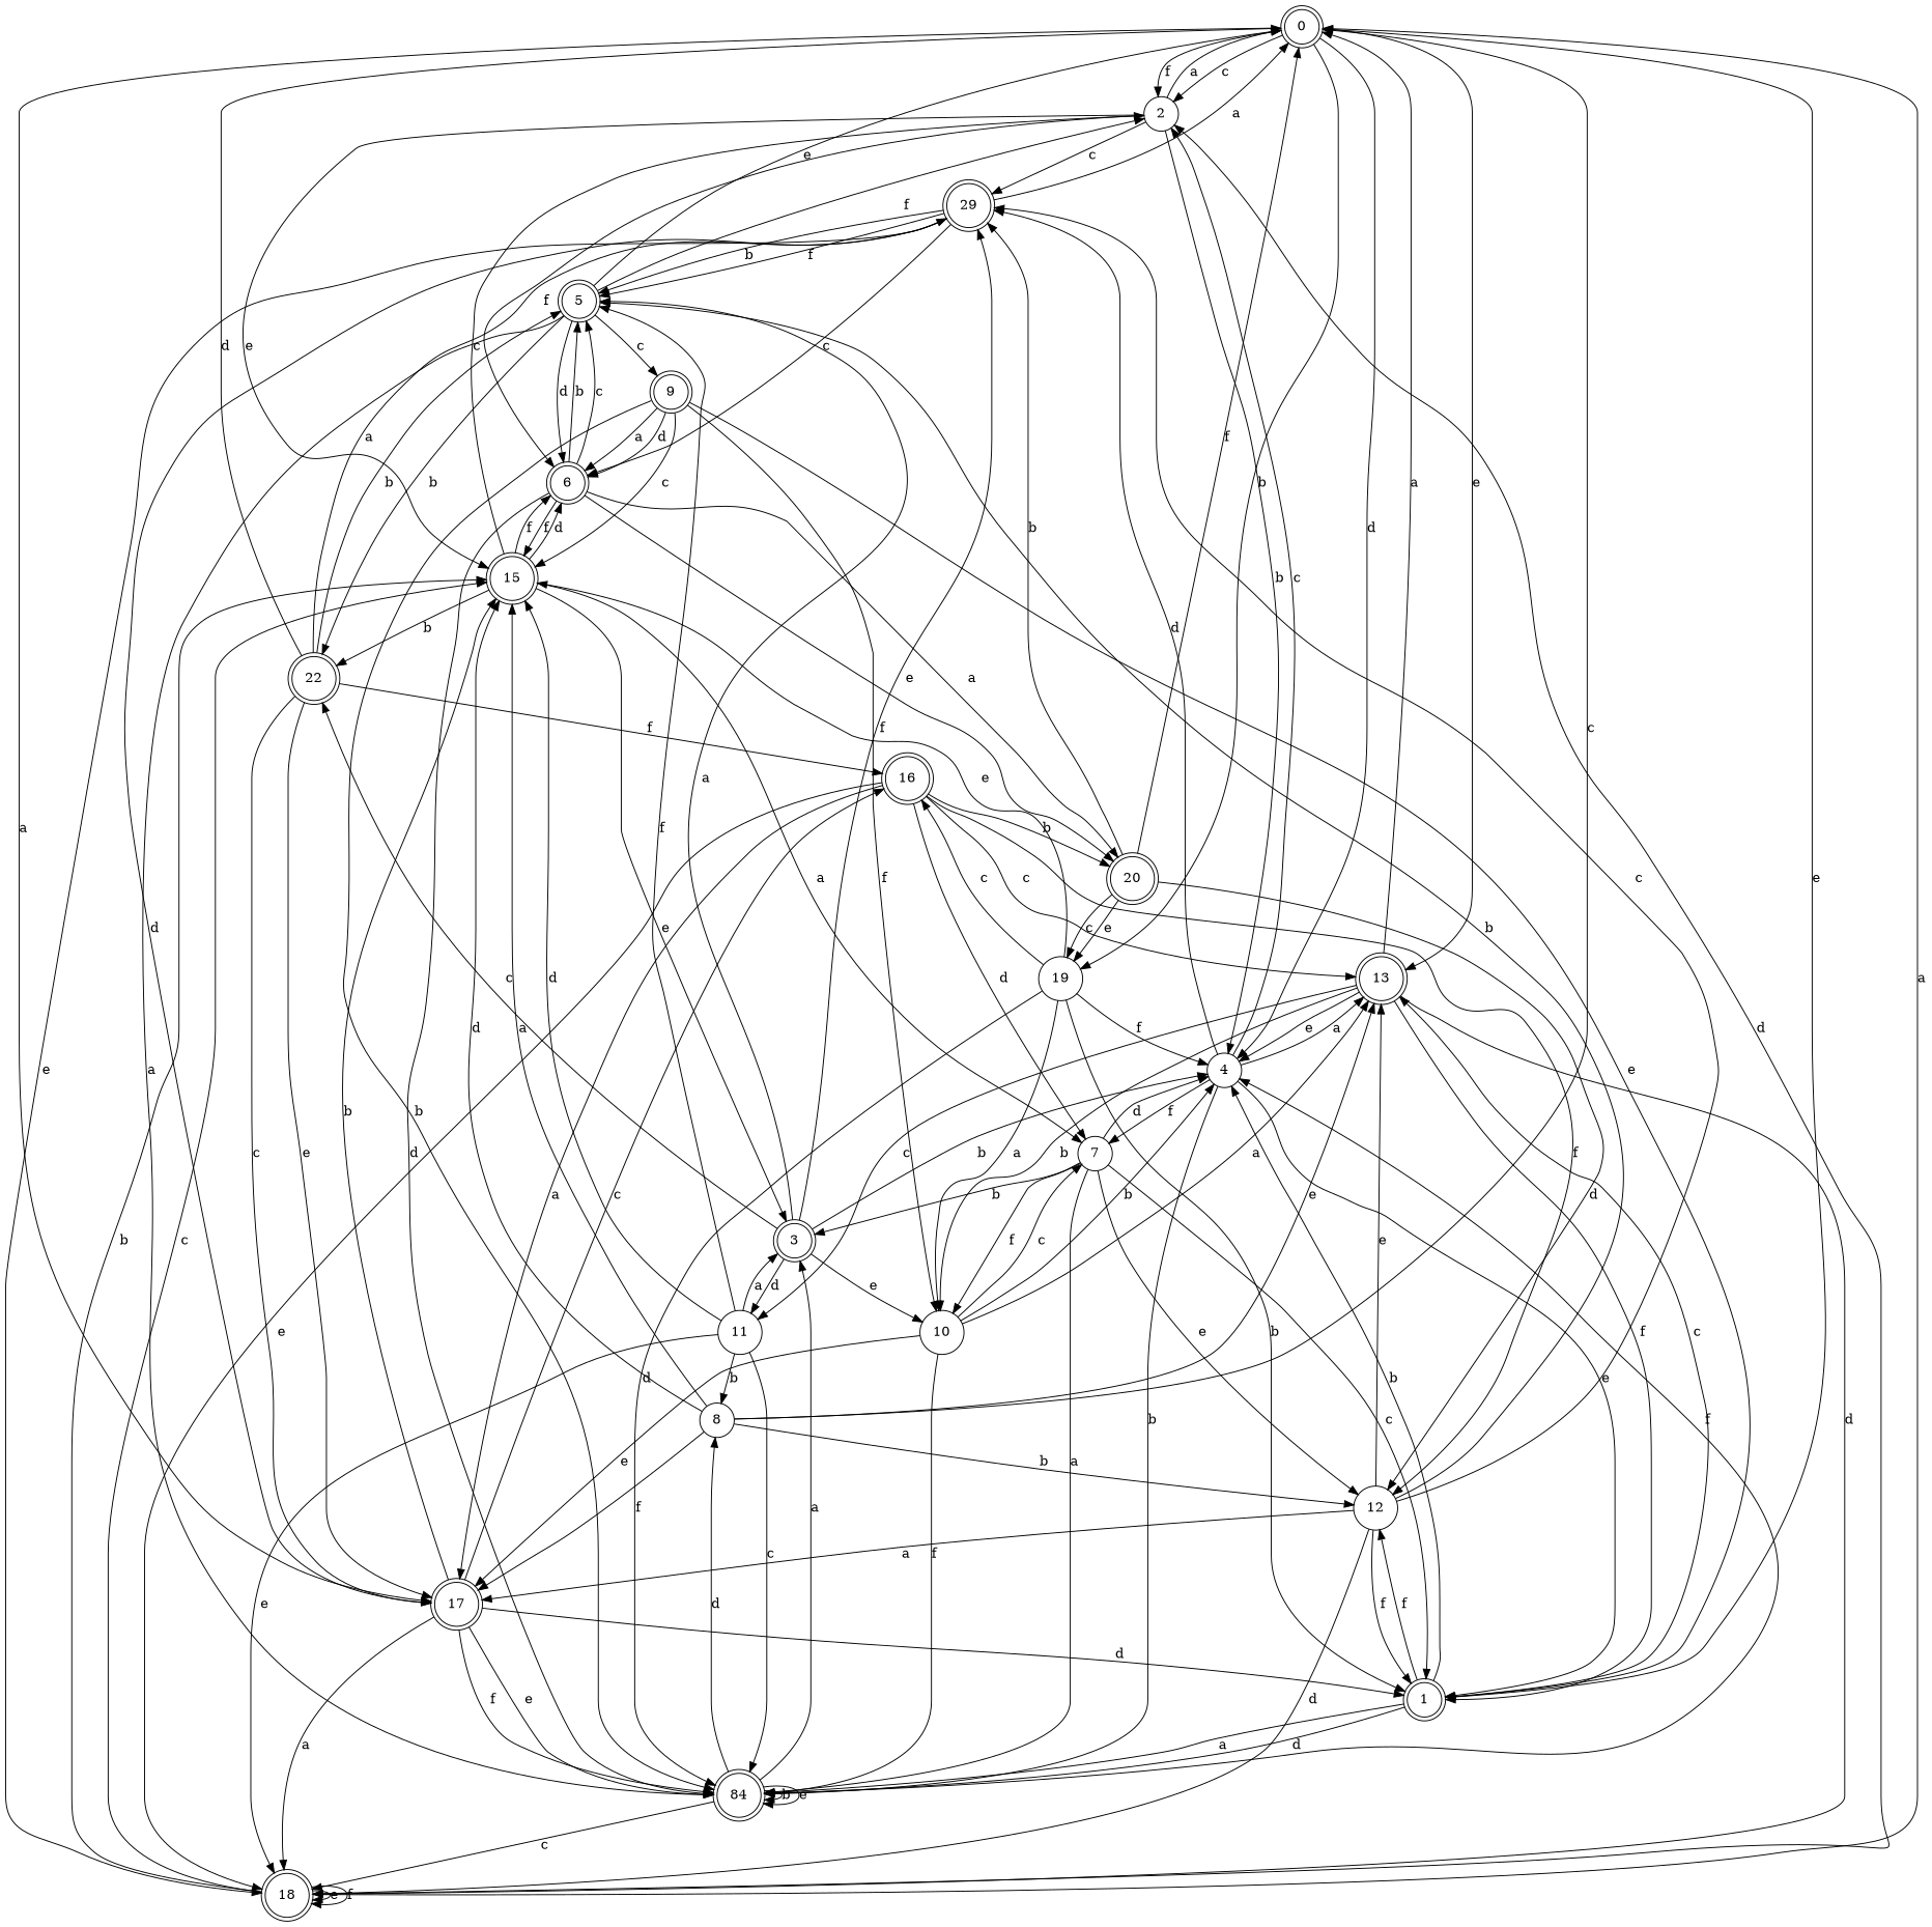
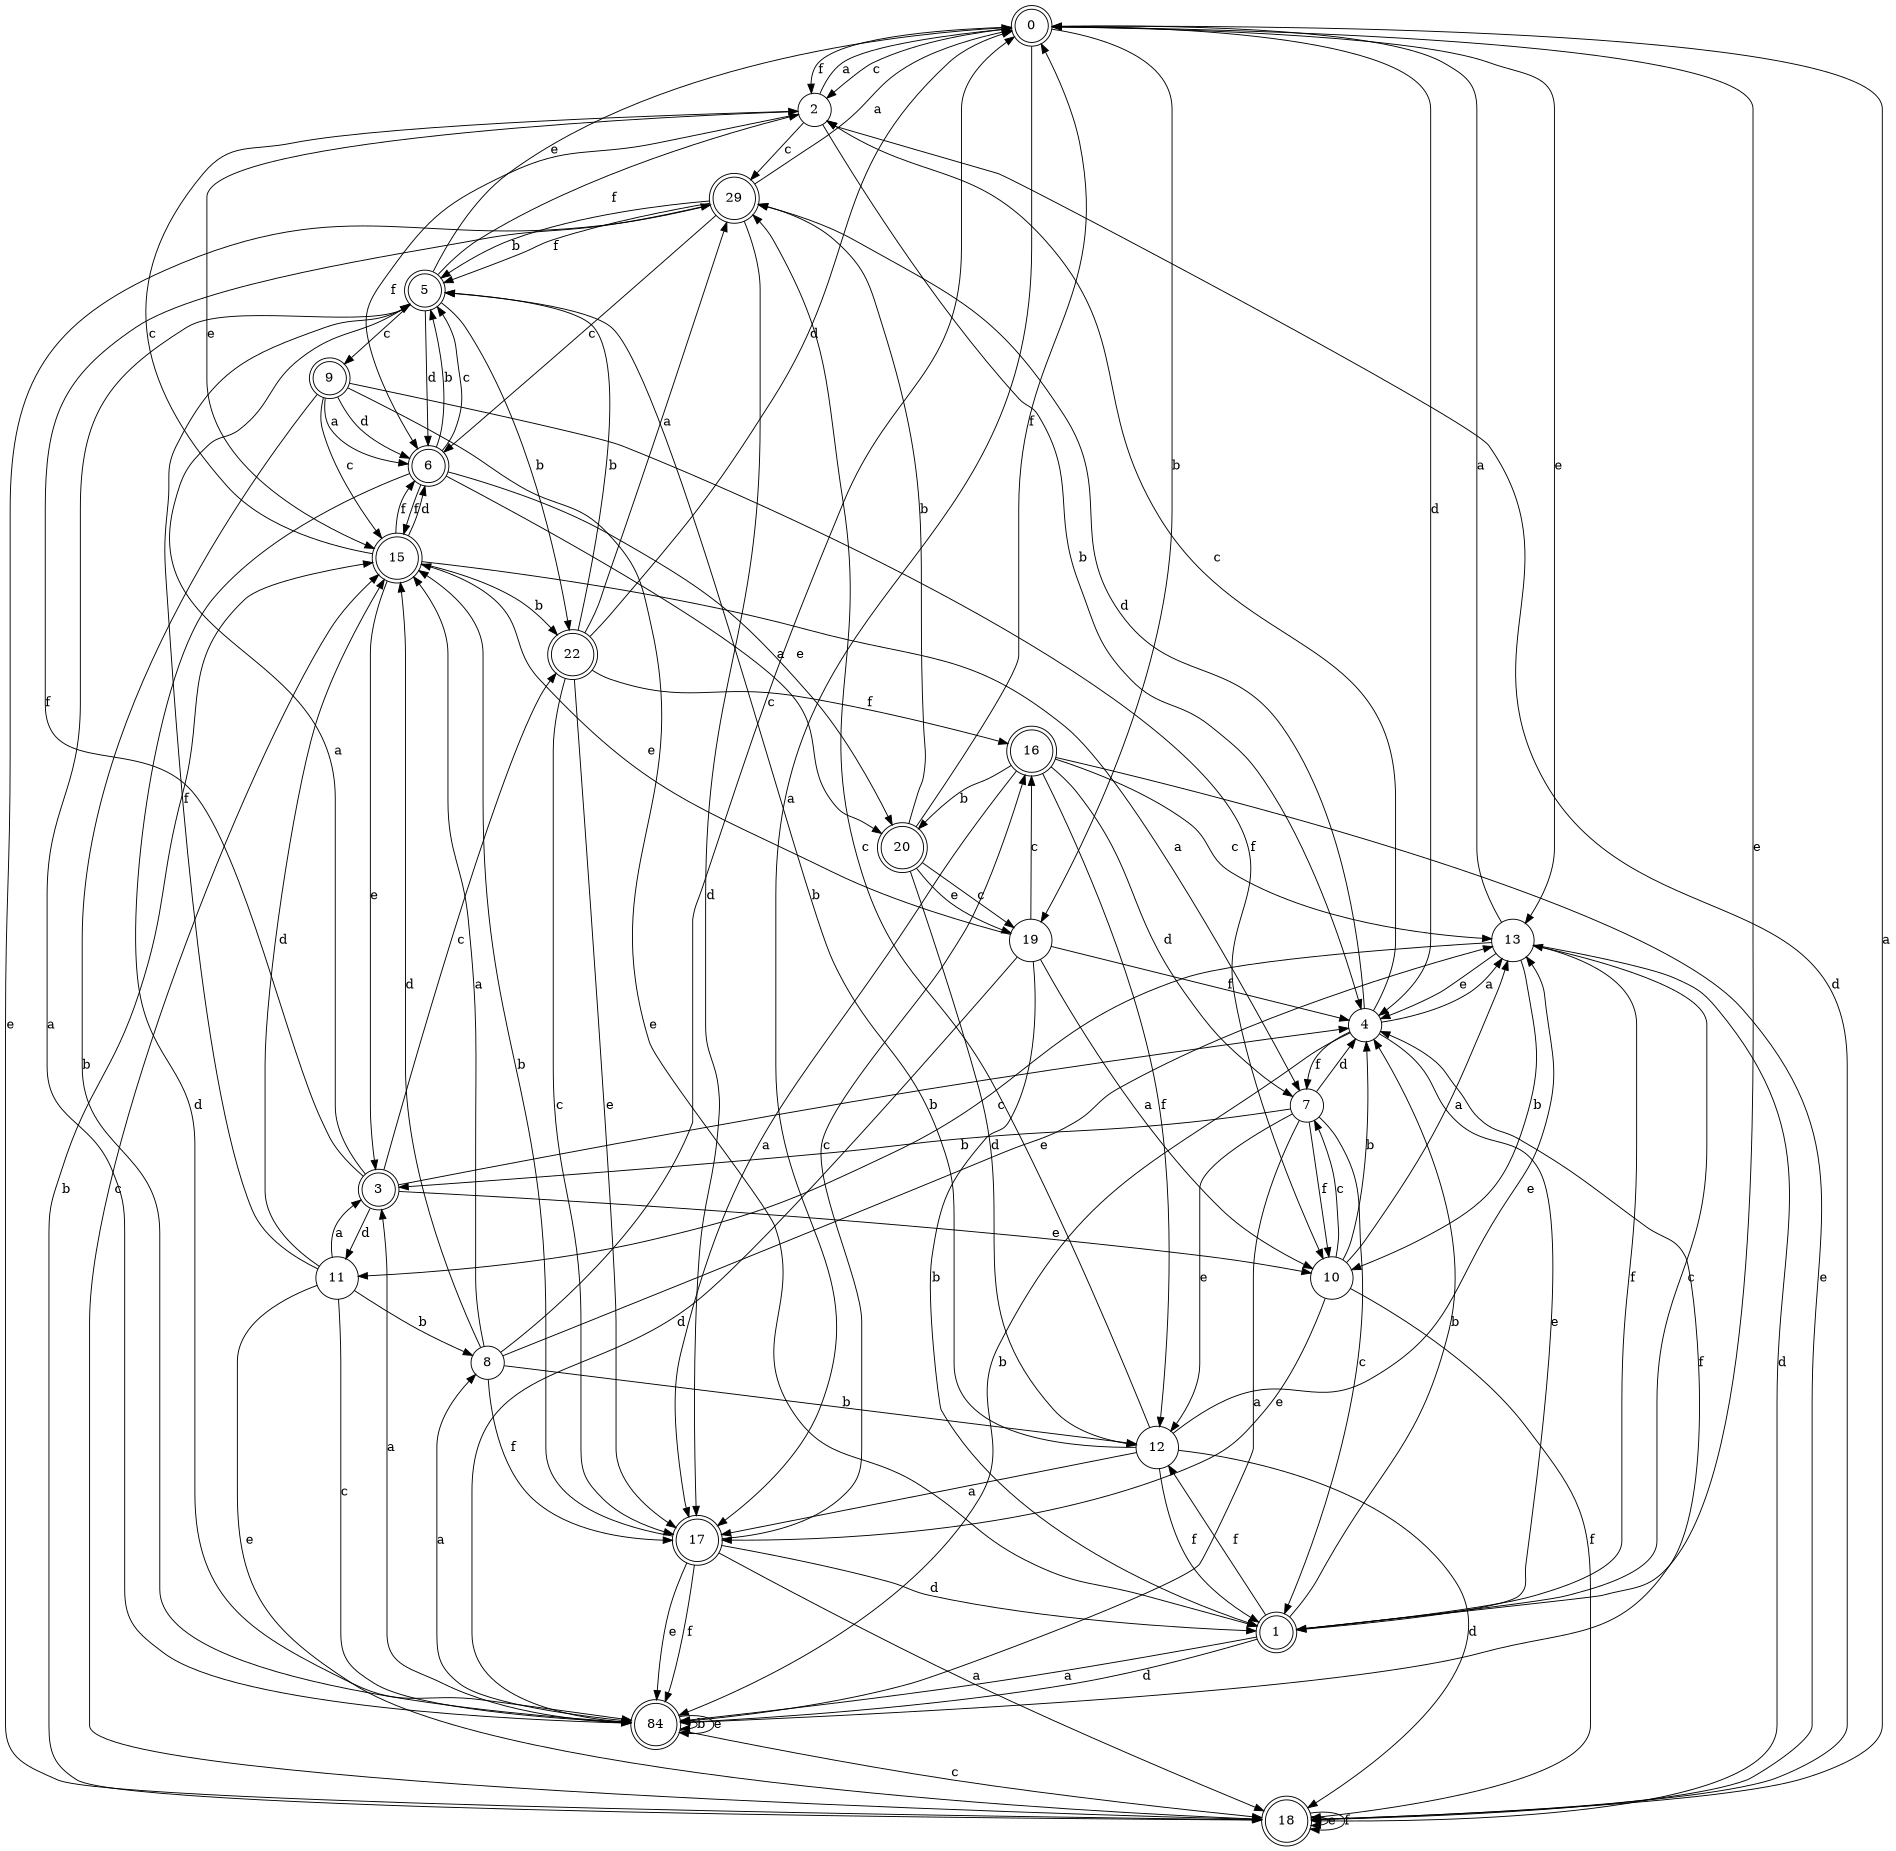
  digraph {
    rankdir=TB
    node [color=black fillcolor=white shape=doublecircle style="rounded,filled"]
    n1 [label=0]
    n2 [label=2 shape=circle style=filled]
    n3 [label=4 shape=circle style=filled]
-   n4 [label=13]
+   n4 [label=13 shape=circle]
    n5 [label=17]
    n6 [label=19 shape=circle style=filled]
    n7 [label=6]
    n8 [label=15]
    n9 [label=29]
    n10 [label=1]
    n11 [label=84]
    n12 [label=7 shape=circle style=filled]
    n13 [label=10 shape=circle style=filled]
    n14 [label=11 shape=circle style=filled]
    n15 [label=18]
    n16 [label=16]
    n17 [label=12 shape=circle style=filled]
    n18 [label=5]
    n19 [label=3]
    n20 [label=8 shape=circle style=filled]
    n21 [label=22]
    n22 [label=9]
    n23 [label=20]
    n1 -> n2 [label=c]
    n1 -> n2 [label=f]
    n1 -> n3 [label=d]
    n1 -> n4 [label=e]
    n1 -> n5 [label=a]
    n1 -> n6 [label=b]
    n2 -> n1 [label=a]
    n2 -> n3 [label=b]
    n2 -> n7 [label=f]
    n2 -> n8 [label=e]
    n2 -> n9 [label=c]
    n3 -> n2 [label=c]
    n3 -> n4 [label=a]
    n3 -> n9 [label=d]
    n3 -> n10 [label=e]
    n3 -> n11 [label=b]
    n3 -> n12 [label=f]
    n4 -> n1 [label=a]
    n4 -> n3 [label=e]
    n4 -> n10 [label=f]
    n4 -> n13 [label=b]
    n4 -> n14 [label=c]
    n4 -> n15 [label=d]
    n5 -> n8 [label=b]
    n5 -> n10 [label=d]
    n5 -> n11 [label=e]
    n5 -> n11 [label=f]
    n5 -> n15 [label=a]
    n5 -> n16 [label=c]
    n6 -> n3 [label=f]
    n6 -> n8 [label=e]
    n6 -> n10 [label=b]
    n6 -> n11 [label=d]
    n6 -> n13 [label=a]
    n6 -> n16 [label=c]
    n7 -> n8 [label=f]
    n7 -> n11 [label=d]
    n7 -> n18 [label=b]
    n7 -> n18 [label=c]
    n7 -> n23 [label=a]
    n7 -> n23 [label=e]
    n8 -> n2 [label=c]
    n8 -> n7 [label=d]
    n8 -> n7 [label=f]
    n8 -> n12 [label=a]
    n8 -> n19 [label=e]
    n8 -> n21 [label=b]
    n9 -> n1 [label=a]
    n9 -> n5 [label=d]
    n9 -> n7 [label=c]
    n9 -> n15 [label=e]
    n9 -> n18 [label=b]
    n9 -> n18 [label=f]
    n10 -> n1 [label=e]
    n10 -> n3 [label=b]
    n10 -> n4 [label=c]
    n10 -> n11 [label=a]
    n10 -> n11 [label=d]
    n10 -> n17 [label=f]
    n11 -> n3 [label=f]
    n11 -> n11 [label=b]
    n11 -> n11 [label=e]
    n11 -> n15 [label=c]
    n11 -> n19 [label=a]
-   n11 -> n20 [label=d]
+   n11 -> n20 [label=a]
    n12 -> n3 [label=d]
    n12 -> n10 [label=c]
    n12 -> n11 [label=a]
    n12 -> n13 [label=f]
    n12 -> n17 [label=e]
    n12 -> n19 [label=b]
    n13 -> n3 [label=b]
    n13 -> n4 [label=a]
    n13 -> n5 [label=e]
    n13 -> n12 [label=c]
-   n13 -> n11 [label=f]
+   n13 -> n15 [label=f]
    n14 -> n8 [label=d]
    n14 -> n11 [label=c]
    n14 -> n15 [label=e]
    n14 -> n18 [label=f]
    n14 -> n19 [label=a]
    n14 -> n20 [label=b]
    n15 -> n1 [label=a]
    n15 -> n2 [label=d]
    n15 -> n8 [label=b]
    n15 -> n8 [label=c]
    n15 -> n15 [label=e]
    n15 -> n15 [label=f]
    n16 -> n4 [label=c]
    n16 -> n5 [label=a]
    n16 -> n12 [label=d]
    n16 -> n15 [label=e]
    n16 -> n17 [label=f]
    n16 -> n23 [label=b]
    n17 -> n4 [label=e]
    n17 -> n5 [label=a]
    n17 -> n9 [label=c]
    n17 -> n10 [label=f]
    n17 -> n15 [label=d]
    n17 -> n18 [label=b]
    n18 -> n1 [label=e]
    n18 -> n2 [label=f]
    n18 -> n7 [label=d]
    n18 -> n11 [label=a]
    n18 -> n21 [label=b]
    n18 -> n22 [label=c]
    n19 -> n3 [label=b]
    n19 -> n9 [label=f]
    n19 -> n13 [label=e]
    n19 -> n14 [label=d]
    n19 -> n18 [label=a]
    n19 -> n21 [label=c]
    n20 -> n1 [label=c]
    n20 -> n4 [label=e]
    n20 -> n5 [label=f]
    n20 -> n8 [label=a]
    n20 -> n8 [label=d]
    n20 -> n17 [label=b]
    n21 -> n1 [label=d]
    n21 -> n5 [label=c]
    n21 -> n5 [label=e]
    n21 -> n9 [label=a]
    n21 -> n16 [label=f]
    n21 -> n18 [label=b]
    n22 -> n7 [label=a]
    n22 -> n7 [label=d]
    n22 -> n8 [label=c]
    n22 -> n10 [label=e]
    n22 -> n11 [label=b]
    n22 -> n13 [label=f]
    n23 -> n1 [label=f]
    n23 -> n6 [label=c]
    n23 -> n6 [label=e]
    n23 -> n9 [label=b]
    n23 -> n17 [label=d]
  }
